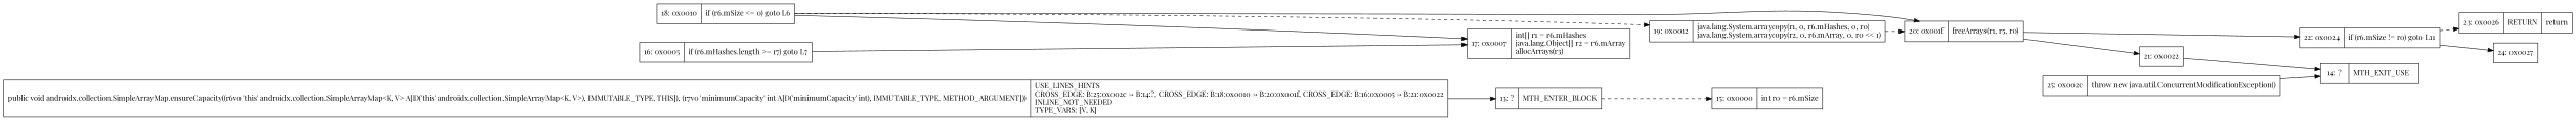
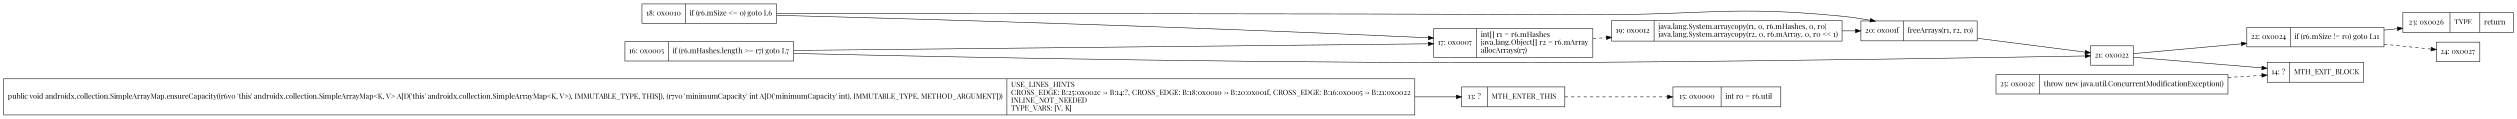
  digraph {
    fontname="Playfair Display"
    rankdir=LR
    node [fontname="Playfair Display" shape=record]
    edge [fontname="Playfair Display"]
-   n1 [label="{13\:\ ?|MTH_ENTER_BLOCK\l}"]
-   n2 [label="{15\:\ 0x0000|int r0 = r6.mSize\l}"]
+   n1 [label="{13\:\ ?|MTH_ENTER_THIS\l}"]
+   n2 [label="{15\:\ 0x0000|int r0 = r6.util\l}"]
    n3 [label="{16\:\ 0x0005|if (r6.mHashes.length \>= r7) goto L7\l}"]
-   n4 [label="{17\:\ 0x0007|int[] r1 = r6.mHashes\ljava.lang.Object[] r2 = r6.mArray\lallocArrays(r3)\l}"]
+   n4 [label="{17\:\ 0x0007|int[] r1 = r6.mHashes\ljava.lang.Object[] r2 = r6.mArray\lallocArrays(r7)\l}"]
    n5 [label="{21\:\ 0x0022}"]
    n6 [label="{22\:\ 0x0024|if (r6.mSize != r0) goto L11\l}"]
-   n7 [label="{14\:\ ?|MTH_EXIT_USE\l}"]
+   n7 [label="{14\:\ ?|MTH_EXIT_BLOCK\l}"]
    n8 [label="{18\:\ 0x0010|if (r6.mSize \<= 0) goto L6\l}"]
    n9 [label="{19\:\ 0x0012|java.lang.System.arraycopy(r1, 0, r6.mHashes, 0, r0)\ljava.lang.System.arraycopy(r2, 0, r6.mArray, 0, r0 \<\< 1)\l}"]
-   n10 [label="{20\:\ 0x001f|freeArrays(r1, r5, r0)\l}"]
-   n11 [label="{23\:\ 0x0026|RETURN\l|return\l}"]
+   n10 [label="{20\:\ 0x001f|freeArrays(r1, r2, r0)\l}"]
+   n11 [label="{23\:\ 0x0026|TYPE\l|return\l}"]
    n12 [label="{24\:\ 0x0027}"]
    n13 [label="{25\:\ 0x002c|throw new java.util.ConcurrentModificationException()\l}"]
    n14 [label="{public void androidx.collection.SimpleArrayMap.ensureCapacity((r6v0 'this' androidx.collection.SimpleArrayMap\<K, V\> A[D('this' androidx.collection.SimpleArrayMap\<K, V\>), IMMUTABLE_TYPE, THIS]), (r7v0 'minimumCapacity' int A[D('minimumCapacity' int), IMMUTABLE_TYPE, METHOD_ARGUMENT]))  | USE_LINES_HINTS\lCROSS_EDGE: B:25:0x002c \-\> B:14:?, CROSS_EDGE: B:18:0x0010 \-\> B:20:0x001f, CROSS_EDGE: B:16:0x0005 \-\> B:21:0x0022\lINLINE_NOT_NEEDED\lTYPE_VARS: [V, K]\l}"]
    n1 -> n2 [style=dashed]
    n3 -> n4 [style=solid]
-   n10 -> n6
+   n3 -> n5
+   n5 -> n6
    n5 -> n7
-   n6 -> n11 [style=dashed]
-   n6 -> n12
+   n6 -> n11 [style=solid]
+   n6 -> n12 [style=dashed]
    n8 -> n4
-   n8 -> n9 [style=dashed]
+   n4 -> n9 [style=dashed]
    n8 -> n10
-   n9 -> n10 [style=dashed]
+   n9 -> n10
    n10 -> n5
-   n13 -> n7
+   n13 -> n7 [style=dashed]
    n14 -> n1
  }
